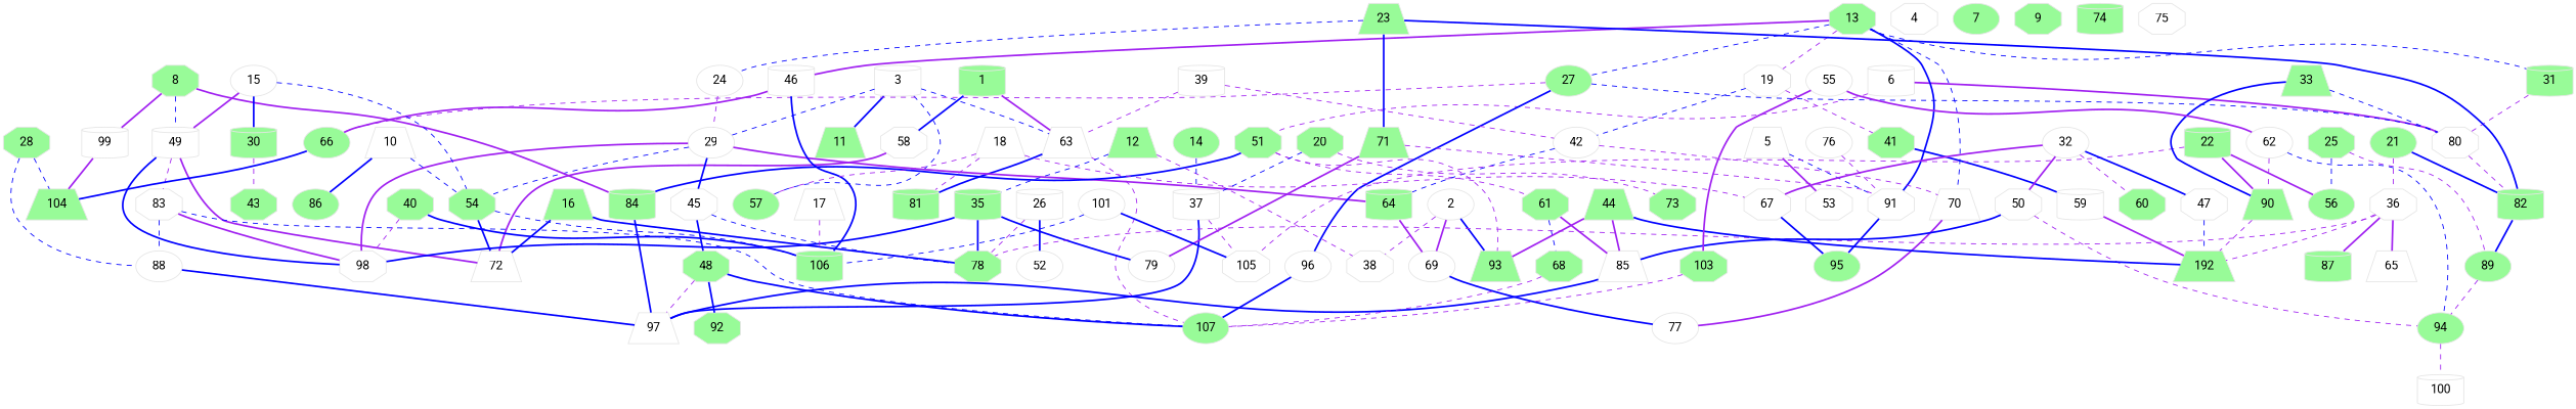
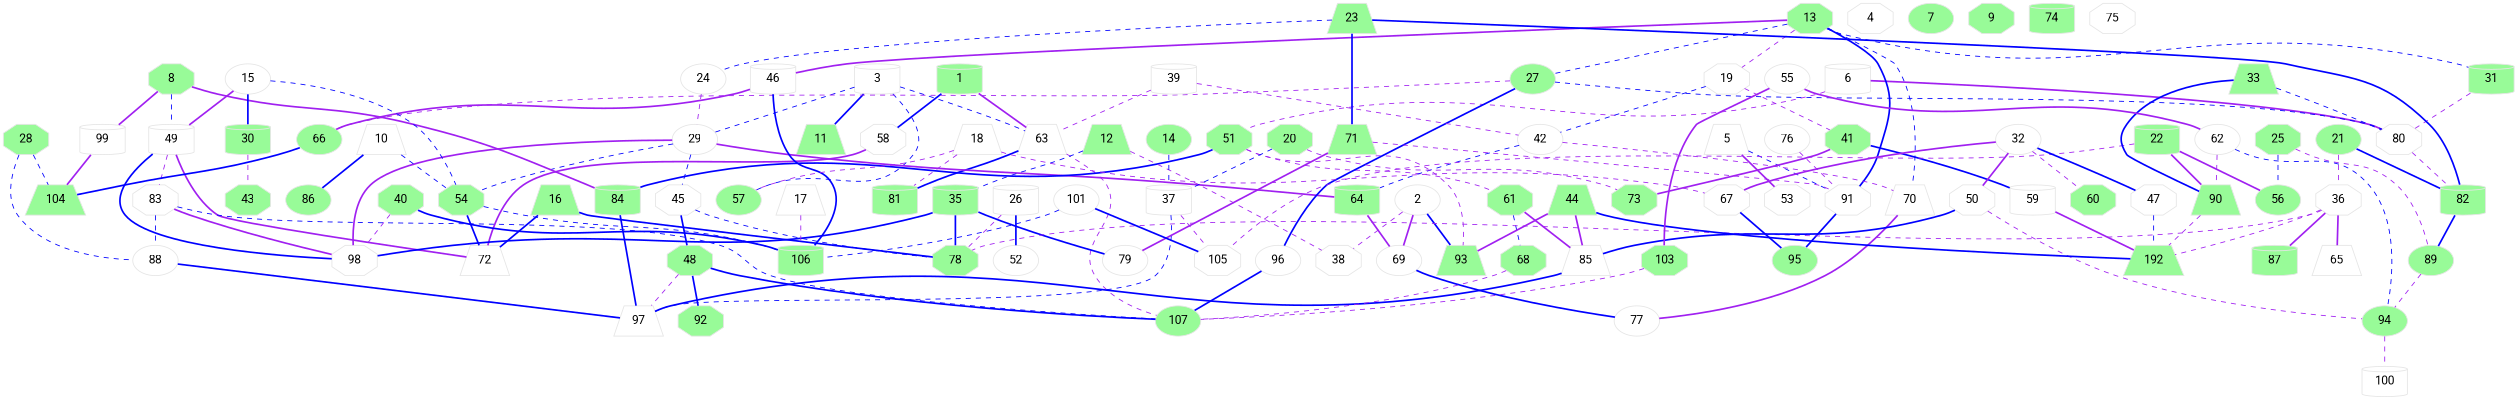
  graph {
    fontname=Roboto
    node [color=gray90 fillcolor=palegreen fontname=Roboto shape=octagon style=filled]
    edge [color=blue fontname=Roboto style=bold]
    1 [shape=cylinder]
    58 [fillcolor=white]
    63 [fillcolor=white shape=trapezium]
    72 [fillcolor=white shape=trapezium]
    81 [shape=cylinder]
    107 [shape=ellipse]
    2 [fillcolor=white shape=ellipse]
    38 [fillcolor=white]
    69 [fillcolor=white shape=ellipse]
    93 [shape=trapezium]
    77 [fillcolor=white shape=ellipse]
    3 [fillcolor=white shape=cylinder]
    11 [shape=trapezium]
    29 [fillcolor=white shape=ellipse]
    57 [shape=ellipse]
    54
    45 [fillcolor=white]
    64 [shape=cylinder]
    98 [fillcolor=white]
    4 [fillcolor=white]
    5 [fillcolor=white shape=trapezium]
    53 [fillcolor=white]
    91 [fillcolor=white]
    95 [shape=ellipse]
    6 [fillcolor=white shape=cylinder]
    51
    80 [fillcolor=white]
    84 [shape=cylinder]
    61
    82 [shape=cylinder]
    7 [shape=ellipse]
    49 [fillcolor=white shape=cylinder]
    8
    99 [fillcolor=white shape=cylinder]
    83 [fillcolor=white]
    97 [fillcolor=white shape=trapezium]
    104 [shape=trapezium]
    9
    10 [fillcolor=white shape=trapezium]
    86 [shape=ellipse]
    106 [shape=cylinder]
    12 [shape=trapezium]
    35 [shape=cylinder]
    78
    79 [fillcolor=white shape=ellipse]
    13
    19 [fillcolor=white]
    27 [shape=ellipse]
    31 [shape=cylinder]
    46 [fillcolor=white shape=cylinder]
    70 [fillcolor=white shape=trapezium]
    41
    42 [fillcolor=white shape=ellipse]
    66 [shape=ellipse]
    96 [fillcolor=white shape=ellipse]
    14 [shape=ellipse]
    37 [fillcolor=white shape=cylinder]
    105 [fillcolor=white]
    15 [fillcolor=white shape=ellipse]
    30 [shape=cylinder]
    43
    16 [shape=trapezium]
    17 [fillcolor=white shape=trapezium]
    18 [fillcolor=white shape=trapezium]
    67 [fillcolor=white]
    73
    59 [fillcolor=white shape=cylinder]
    20
    21 [shape=ellipse]
    36 [fillcolor=white]
    65 [fillcolor=white shape=trapezium]
    87 [shape=cylinder]
    n73 [label=192 shape=trapezium]
    89 [shape=ellipse]
    22 [shape=cylinder]
    56 [shape=ellipse]
    90 [shape=trapezium]
    23 [shape=trapezium]
    24 [fillcolor=white shape=ellipse]
    71 [shape=trapezium]
    25
    94 [shape=ellipse]
    26 [fillcolor=white shape=cylinder]
    52 [fillcolor=white shape=ellipse]
    88 [fillcolor=white shape=ellipse]
    28
    48
    32 [fillcolor=white shape=ellipse]
    47 [fillcolor=white]
    50 [fillcolor=white]
    60
    85 [fillcolor=white shape=trapezium]
    33 [shape=trapezium]
    39 [fillcolor=white shape=cylinder]
    40
    44 [shape=trapezium]
    92
    100 [fillcolor=white shape=cylinder]
    68
    55 [fillcolor=white shape=ellipse]
    62 [fillcolor=white shape=ellipse]
    103
    74 [shape=cylinder]
    75 [fillcolor=white]
    76 [fillcolor=white shape=ellipse]
    101 [fillcolor=white shape=ellipse]
    1 -- 58
    1 -- 63 [color=purple]
    58 -- 72 [color=purple]
    63 -- 81
    63 -- 107 [color=purple style=dashed]
    2 -- 38 [color=purple style=dashed]
    2 -- 69 [color=purple]
    2 -- 93
    69 -- 77
    3 -- 63 [style=dashed]
    3 -- 11
    3 -- 29 [style=dashed]
    3 -- 57 [style=dashed]
    29 -- 54 [style=dashed]
-   29 -- 45
+   29 -- 45 [style=dashed]
    29 -- 64 [color=purple]
    29 -- 98 [color=purple]
    54 -- 72
    54 -- 106 [style=dashed]
    45 -- 78 [style=dashed]
    45 -- 48
    64 -- 69 [color=purple]
    5 -- 53 [color=purple]
    5 -- 91 [style=dashed]
    91 -- 95
    6 -- 51 [color=purple style=dashed]
    6 -- 80 [color=purple]
    51 -- 93 [color=purple style=dashed]
    51 -- 84
    51 -- 61 [color=purple style=dashed]
    80 -- 82 [color=purple style=dashed]
    84 -- 97
    61 -- 85 [color=purple]
    61 -- 68 [style=dashed]
    82 -- 89
    49 -- 72 [color=purple]
    49 -- 98
    49 -- 83 [color=purple style=dashed]
    8 -- 84 [color=purple]
    8 -- 49 [style=dashed]
    8 -- 99 [color=purple]
    99 -- 104 [color=purple]
    83 -- 107 [style=dashed]
    83 -- 98 [color=purple]
    83 -- 88 [style=dashed]
    10 -- 54 [style=dashed]
    10 -- 86
    12 -- 38 [color=purple style=dashed]
    12 -- 35 [style=dashed]
    35 -- 98
    35 -- 78
    35 -- 79
    13 -- 91
    13 -- 19 [color=purple style=dashed]
    13 -- 27 [style=dashed]
    13 -- 31 [style=dashed]
    13 -- 46 [color=purple]
    13 -- 70 [style=dashed]
    19 -- 41 [color=purple style=dashed]
    19 -- 42 [style=dashed]
    27 -- 80 [style=dashed]
    27 -- 66 [color=purple style=dashed]
    27 -- 96
    31 -- 80 [color=purple style=dashed]
    46 -- 106
    46 -- 66 [color=purple]
    70 -- 77 [color=purple]
+   41 -- 73 [color=purple]
    41 -- 59
    42 -- 64 [style=dashed]
    42 -- 70 [color=purple style=dashed]
    66 -- 104
    96 -- 107
    14 -- 37 [style=dashed]
-   37 -- 97
+   37 -- 97 [style=dashed]
    37 -- 105 [color=purple style=dashed]
    15 -- 54 [style=dashed]
    15 -- 49 [color=purple]
    15 -- 30
    30 -- 43 [color=purple style=dashed]
    16 -- 72
    16 -- 78
    17 -- 106 [color=purple style=dashed]
    18 -- 81 [color=purple style=dashed]
    18 -- 57 [color=purple style=dashed]
    18 -- 67 [color=purple style=dashed]
    67 -- 95
    59 -- n73 [color=purple]
    20 -- 37 [style=dashed]
    20 -- 73 [color=purple style=dashed]
    21 -- 82
    21 -- 36 [color=purple style=dashed]
    36 -- 78 [color=purple style=dashed]
    36 -- 65 [color=purple]
    36 -- 87 [color=purple]
    36 -- n73 [color=purple style=dashed]
    89 -- 94 [color=purple style=dashed]
    22 -- 105 [color=purple style=dashed]
    22 -- 56 [color=purple]
    22 -- 90 [color=purple]
    90 -- n73 [color=purple style=dashed]
    23 -- 82
    23 -- 24 [style=dashed]
    23 -- 71
    24 -- 29 [color=purple style=dashed]
    71 -- 91 [color=purple style=dashed]
    71 -- 79 [color=purple]
    25 -- 89 [color=purple style=dashed]
    25 -- 56 [style=dashed]
    94 -- 100 [color=purple style=dashed]
    26 -- 78 [color=purple style=dashed]
    26 -- 52
    88 -- 97
    28 -- 104 [style=dashed]
    28 -- 88 [style=dashed]
    48 -- 107
    48 -- 97 [color=purple style=dashed]
    48 -- 92
    32 -- 67 [color=purple]
    32 -- 47
    32 -- 50 [color=purple]
    32 -- 60 [color=purple style=dashed]
    47 -- n73 [style=dashed]
    50 -- 94 [color=purple style=dashed]
    50 -- 85
    85 -- 97
    33 -- 80 [style=dashed]
    33 -- 90
    39 -- 63 [color=purple style=dashed]
    39 -- 42 [color=purple style=dashed]
    40 -- 98 [color=purple style=dashed]
    40 -- 106
    44 -- 93 [color=purple]
    44 -- n73
    44 -- 85 [color=purple]
    68 -- 107 [color=purple style=dashed]
    55 -- 62 [color=purple]
    55 -- 103 [color=purple]
    62 -- 90 [color=purple style=dashed]
    62 -- 94 [style=dashed]
    103 -- 107 [color=purple style=dashed]
    76 -- 91 [color=purple style=dashed]
    101 -- 106 [style=dashed]
    101 -- 105
  }
